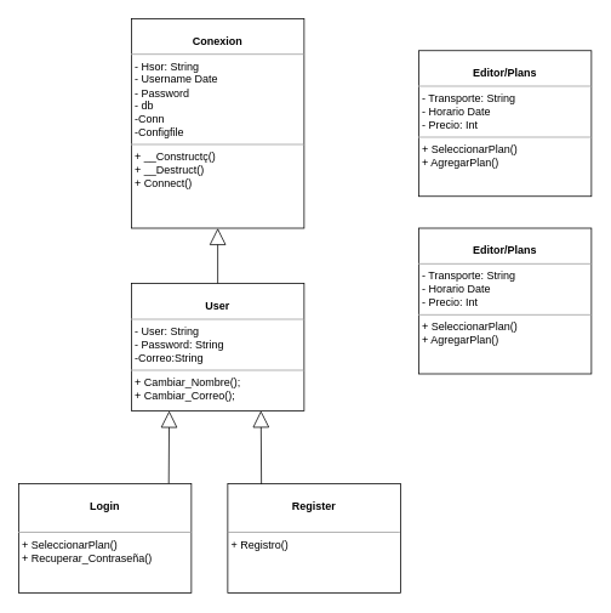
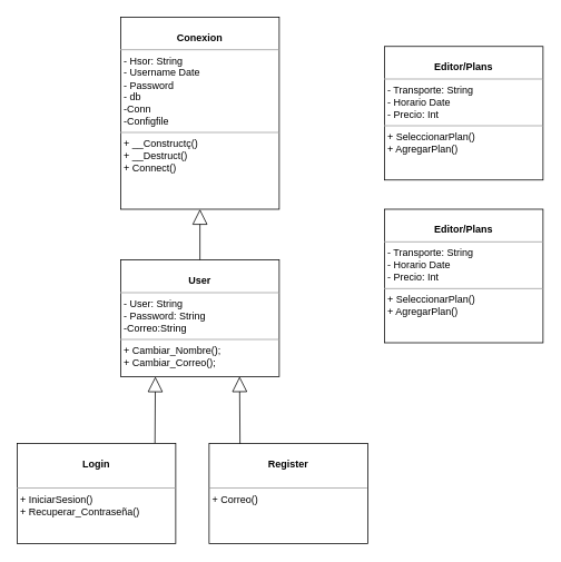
  <mxCell id="0" />
  <mxCell id="1" parent="0" />
- <mxCell id="2" value="&lt;p style=&quot;margin: 0px ; margin-top: 4px ; text-align: center&quot;&gt;&lt;br&gt;&lt;b&gt;Login&lt;/b&gt;&lt;/p&gt;&lt;p style=&quot;margin: 0px ; margin-left: 4px&quot;&gt;&lt;br&gt;&lt;/p&gt;&lt;hr size=&quot;1&quot;&gt;&lt;p style=&quot;margin: 0px ; margin-left: 4px&quot;&gt;+ SeleccionarPlan()&lt;br&gt;+ Recuperar_Contraseña()&lt;/p&gt;" style="verticalAlign=top;align=left;overflow=fill;fontSize=12;fontFamily=Helvetica;html=1;" parent="1" vertex="1"><mxGeometry x="20" y="530.5" width="190" height="120" as="geometry" /></mxCell>
- <mxCell id="3" value="&lt;p style=&quot;margin: 0px ; margin-top: 4px ; text-align: center&quot;&gt;&lt;br&gt;&lt;b&gt;Register&lt;/b&gt;&lt;/p&gt;&lt;p style=&quot;margin: 0px ; margin-left: 4px&quot;&gt;&lt;br&gt;&lt;/p&gt;&lt;hr size=&quot;1&quot;&gt;&lt;p style=&quot;margin: 0px ; margin-left: 4px&quot;&gt;+ Registro()&lt;br&gt;&lt;/p&gt;" style="verticalAlign=top;align=left;overflow=fill;fontSize=12;fontFamily=Helvetica;html=1;" parent="1" vertex="1"><mxGeometry x="250" y="530.5" width="190" height="120" as="geometry" /></mxCell>
+ <mxCell id="2" value="&lt;p style=&quot;margin: 0px ; margin-top: 4px ; text-align: center&quot;&gt;&lt;br&gt;&lt;b&gt;Login&lt;/b&gt;&lt;/p&gt;&lt;p style=&quot;margin: 0px ; margin-left: 4px&quot;&gt;&lt;br&gt;&lt;/p&gt;&lt;hr size=&quot;1&quot;&gt;&lt;p style=&quot;margin: 0px ; margin-left: 4px&quot;&gt;+ IniciarSesion()&lt;br&gt;+ Recuperar_Contraseña()&lt;/p&gt;" style="verticalAlign=top;align=left;overflow=fill;fontSize=12;fontFamily=Helvetica;html=1;" parent="1" vertex="1"><mxGeometry x="20" y="530.5" width="190" height="120" as="geometry" /></mxCell>
+ <mxCell id="3" value="&lt;p style=&quot;margin: 0px ; margin-top: 4px ; text-align: center&quot;&gt;&lt;br&gt;&lt;b&gt;Register&lt;/b&gt;&lt;/p&gt;&lt;p style=&quot;margin: 0px ; margin-left: 4px&quot;&gt;&lt;br&gt;&lt;/p&gt;&lt;hr size=&quot;1&quot;&gt;&lt;p style=&quot;margin: 0px ; margin-left: 4px&quot;&gt;+ Correo()&lt;br&gt;&lt;/p&gt;" style="verticalAlign=top;align=left;overflow=fill;fontSize=12;fontFamily=Helvetica;html=1;" parent="1" vertex="1"><mxGeometry x="250" y="530.5" width="190" height="120" as="geometry" /></mxCell>
  <mxCell id="4" value="&lt;p style=&quot;margin: 0px ; margin-top: 4px ; text-align: center&quot;&gt;&lt;br&gt;&lt;b&gt;User&lt;/b&gt;&lt;/p&gt;&lt;hr size=&quot;1&quot;&gt;&lt;p style=&quot;margin: 0px ; margin-left: 4px&quot;&gt;- User: String&lt;br&gt;- Password: String&lt;/p&gt;&lt;p style=&quot;margin: 0px ; margin-left: 4px&quot;&gt;-Correo:String&lt;/p&gt;&lt;hr size=&quot;1&quot;&gt;&lt;p style=&quot;margin: 0px ; margin-left: 4px&quot;&gt;+ Cambiar_Nombre();&amp;nbsp;&lt;br&gt;+ Cambiar_Correo();&lt;/p&gt;" style="verticalAlign=top;align=left;overflow=fill;fontSize=12;fontFamily=Helvetica;html=1;" parent="1" vertex="1"><mxGeometry x="144" y="310.5" width="190" height="140" as="geometry" /></mxCell>
  <mxCell id="5" value="&lt;p style=&quot;margin: 0px ; margin-top: 4px ; text-align: center&quot;&gt;&lt;br&gt;&lt;b&gt;Conexion&lt;/b&gt;&lt;/p&gt;&lt;hr size=&quot;1&quot;&gt;&lt;p style=&quot;margin: 0px ; margin-left: 4px&quot;&gt;- Hsor: String&lt;br&gt;- Username Date&lt;/p&gt;&lt;p style=&quot;margin: 0px ; margin-left: 4px&quot;&gt;- Password&lt;/p&gt;&lt;p style=&quot;margin: 0px ; margin-left: 4px&quot;&gt;- db&lt;/p&gt;&lt;p style=&quot;margin: 0px ; margin-left: 4px&quot;&gt;-Conn&lt;/p&gt;&lt;p style=&quot;margin: 0px ; margin-left: 4px&quot;&gt;-Configfile&lt;/p&gt;&lt;hr size=&quot;1&quot;&gt;&lt;p style=&quot;margin: 0px ; margin-left: 4px&quot;&gt;+ __Constructç()&lt;br&gt;+ __Destruct()&lt;/p&gt;&lt;p style=&quot;margin: 0px ; margin-left: 4px&quot;&gt;+ Connect()&lt;/p&gt;&lt;p style=&quot;margin: 0px ; margin-left: 4px&quot;&gt;&lt;br&gt;&lt;/p&gt;" style="verticalAlign=top;align=left;overflow=fill;fontSize=12;fontFamily=Helvetica;html=1;" parent="1" vertex="1"><mxGeometry x="144" y="20" width="190" height="230" as="geometry" /></mxCell>
  <mxCell id="6" value="" style="endArrow=block;endSize=16;endFill=0;html=1;exitX=0.5;exitY=0;exitDx=0;exitDy=0;entryX=0.5;entryY=1;entryDx=0;entryDy=0;" edge="1" parent="1" source="4" target="5"><mxGeometry width="160" relative="1" as="geometry"><mxPoint x="470" y="290.5" as="sourcePoint" /><mxPoint x="410" y="240" as="targetPoint" /></mxGeometry></mxCell>
  <mxCell id="7" value="&lt;p style=&quot;margin: 0px ; margin-top: 4px ; text-align: center&quot;&gt;&lt;br&gt;&lt;b&gt;Editor/Plans&lt;/b&gt;&lt;/p&gt;&lt;hr size=&quot;1&quot;&gt;&lt;p style=&quot;margin: 0px ; margin-left: 4px&quot;&gt;- Transporte: String&lt;br&gt;- Horario Date&lt;/p&gt;&lt;p style=&quot;margin: 0px ; margin-left: 4px&quot;&gt;- Precio: Int&lt;/p&gt;&lt;hr size=&quot;1&quot;&gt;&lt;p style=&quot;margin: 0px ; margin-left: 4px&quot;&gt;+ SeleccionarPlan()&lt;br&gt;+ AgregarPlan()&amp;nbsp;&lt;/p&gt;&lt;p style=&quot;margin: 0px ; margin-left: 4px&quot;&gt;&lt;br&gt;&lt;/p&gt;" style="verticalAlign=top;align=left;overflow=fill;fontSize=12;fontFamily=Helvetica;html=1;" vertex="1" parent="1"><mxGeometry x="460" y="55" width="190" height="160" as="geometry" /></mxCell>
  <mxCell id="8" value="" style="endArrow=block;endSize=16;endFill=0;html=1;exitX=0.869;exitY=-0.002;exitDx=0;exitDy=0;exitPerimeter=0;entryX=0.219;entryY=1.001;entryDx=0;entryDy=0;entryPerimeter=0;" edge="1" parent="1" source="2" target="4"><mxGeometry x="0.009" y="15" width="160" relative="1" as="geometry"><mxPoint x="180" y="450.5" as="sourcePoint" /><mxPoint x="184" y="452" as="targetPoint" /><mxPoint as="offset" /></mxGeometry></mxCell>
  <mxCell id="9" value="" style="endArrow=block;endSize=16;endFill=0;html=1;entryX=0.75;entryY=1;entryDx=0;entryDy=0;" edge="1" parent="1" target="4"><mxGeometry width="160" relative="1" as="geometry"><mxPoint x="287" y="531" as="sourcePoint" /><mxPoint x="340" y="480" as="targetPoint" /></mxGeometry></mxCell>
  <mxCell id="10" value="&lt;p style=&quot;margin: 0px ; margin-top: 4px ; text-align: center&quot;&gt;&lt;br&gt;&lt;b&gt;Editor/Plans&lt;/b&gt;&lt;/p&gt;&lt;hr size=&quot;1&quot;&gt;&lt;p style=&quot;margin: 0px ; margin-left: 4px&quot;&gt;- Transporte: String&lt;br&gt;- Horario Date&lt;/p&gt;&lt;p style=&quot;margin: 0px ; margin-left: 4px&quot;&gt;- Precio: Int&lt;/p&gt;&lt;hr size=&quot;1&quot;&gt;&lt;p style=&quot;margin: 0px ; margin-left: 4px&quot;&gt;+ SeleccionarPlan()&lt;br&gt;+ AgregarPlan()&amp;nbsp;&lt;/p&gt;&lt;p style=&quot;margin: 0px ; margin-left: 4px&quot;&gt;&lt;br&gt;&lt;/p&gt;" style="verticalAlign=top;align=left;overflow=fill;fontSize=12;fontFamily=Helvetica;html=1;" vertex="1" parent="1"><mxGeometry x="460" y="250" width="190" height="160" as="geometry" /></mxCell>
